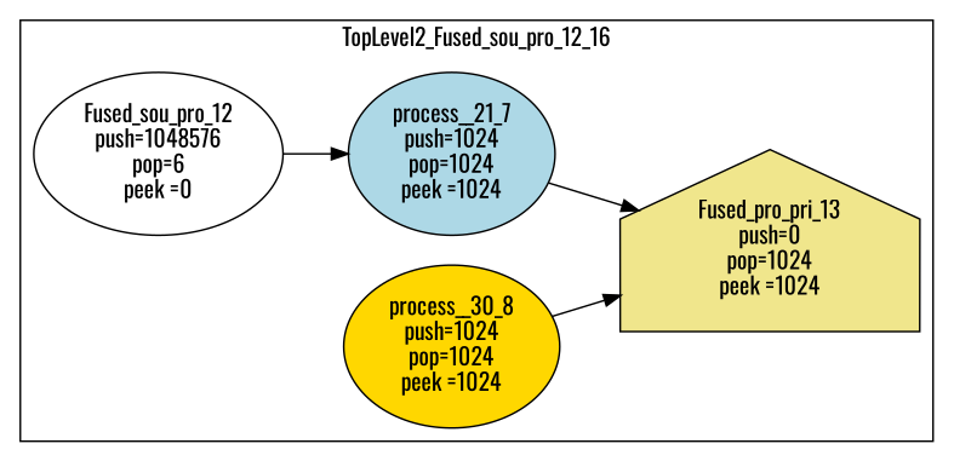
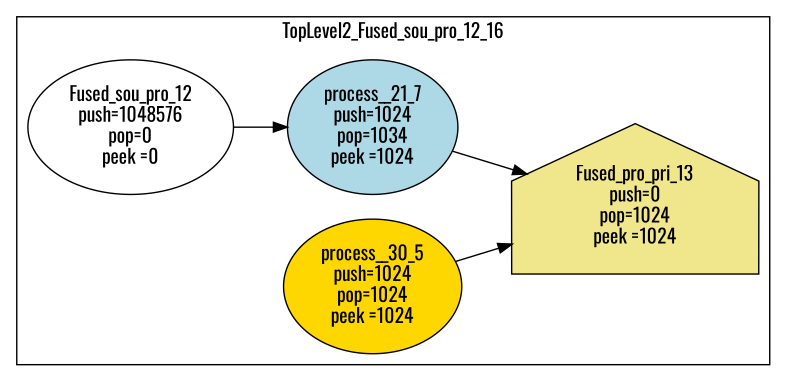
  digraph {
    fontname=Oswald
    rankdir=LR
    node [fontname=Oswald shape=ellipse style=filled]
    edge [fontname=Oswald]
-   n1 [fillcolor=white label="Fused_sou_pro_12\npush=1048576\npop=6\npeek =0"]
-   n2 [fillcolor=lightblue label="process__21_7\npush=1024\npop=1024\npeek =1024"]
-   n3 [fillcolor=gold label="process__30_8\npush=1024\npop=1024\npeek =1024"]
+   n1 [fillcolor=white label="Fused_sou_pro_12\npush=1048576\npop=0\npeek =0"]
+   n2 [fillcolor=lightblue label="process__21_7\npush=1024\npop=1034\npeek =1024"]
+   n3 [fillcolor=gold label="process__30_5\npush=1024\npop=1024\npeek =1024"]
    n4 [fillcolor=khaki label="Fused_pro_pri_13\npush=0\npop=1024\npeek =1024" shape=house]
    subgraph cluster_1 {
      label=TopLevel2_Fused_sou_pro_12_16
      n1
      n2
      n3
      n4
    }
    n1 -> n2
    n2 -> n4
    n3 -> n4
  }
